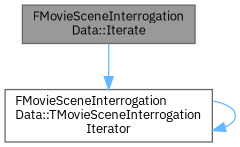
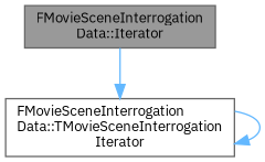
  digraph {
    rankdir=TB
    fontname="IBM Plex Sans"
    node [fontname="IBM Plex Sans" fontsize=10 shape=box style=filled]
    edge [color=steelblue1 fontname="IBM Plex Sans" fontsize=10 labelfontname=Helvetica labelfontsize=10 style=solid]
-   n1 [color=gray40 fillcolor=grey60 fontcolor=black height=0.2 label="FMovieSceneInterrogation\lData::Iterate" width=0.4]
+   n1 [color=gray40 fillcolor=grey60 fontcolor=black height=0.2 label="FMovieSceneInterrogation\lData::Iterator" width=0.4]
    n2 [color=grey40 fillcolor=white height=0.2 label="FMovieSceneInterrogation\lData::TMovieSceneInterrogation\lIterator" width=0.4]
    n1 -> n2
    n2 -> n2
  }
